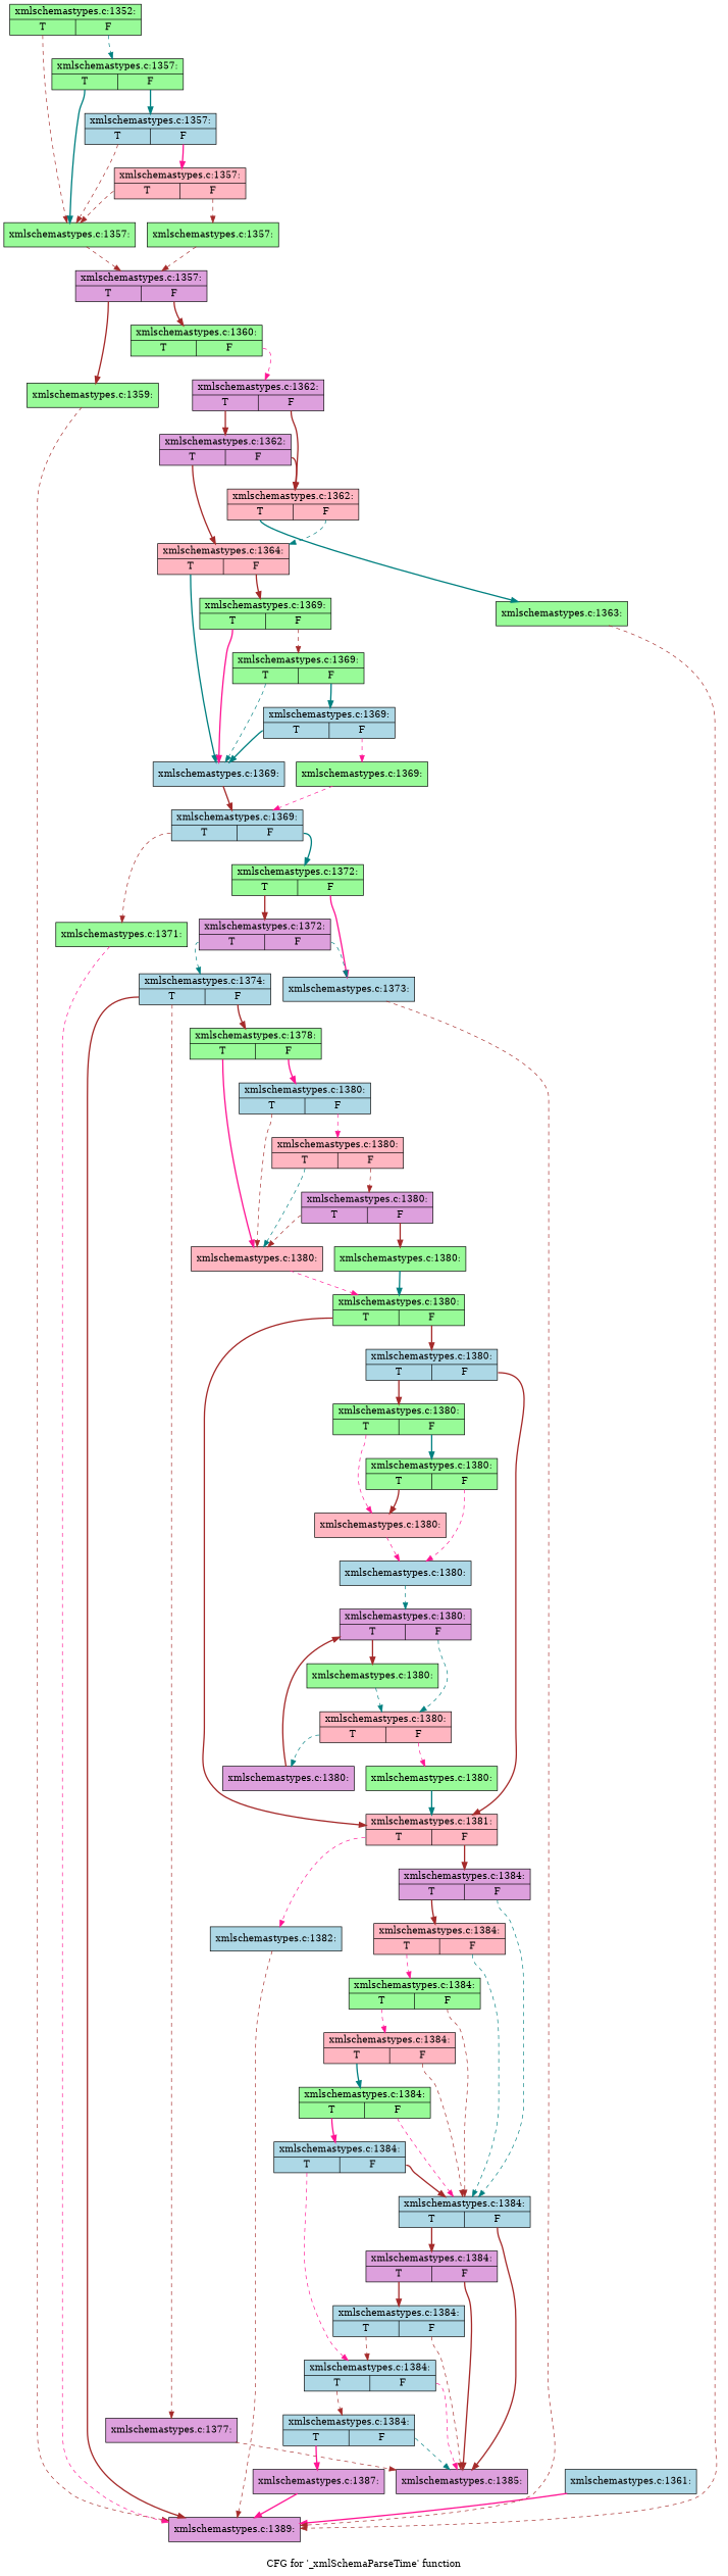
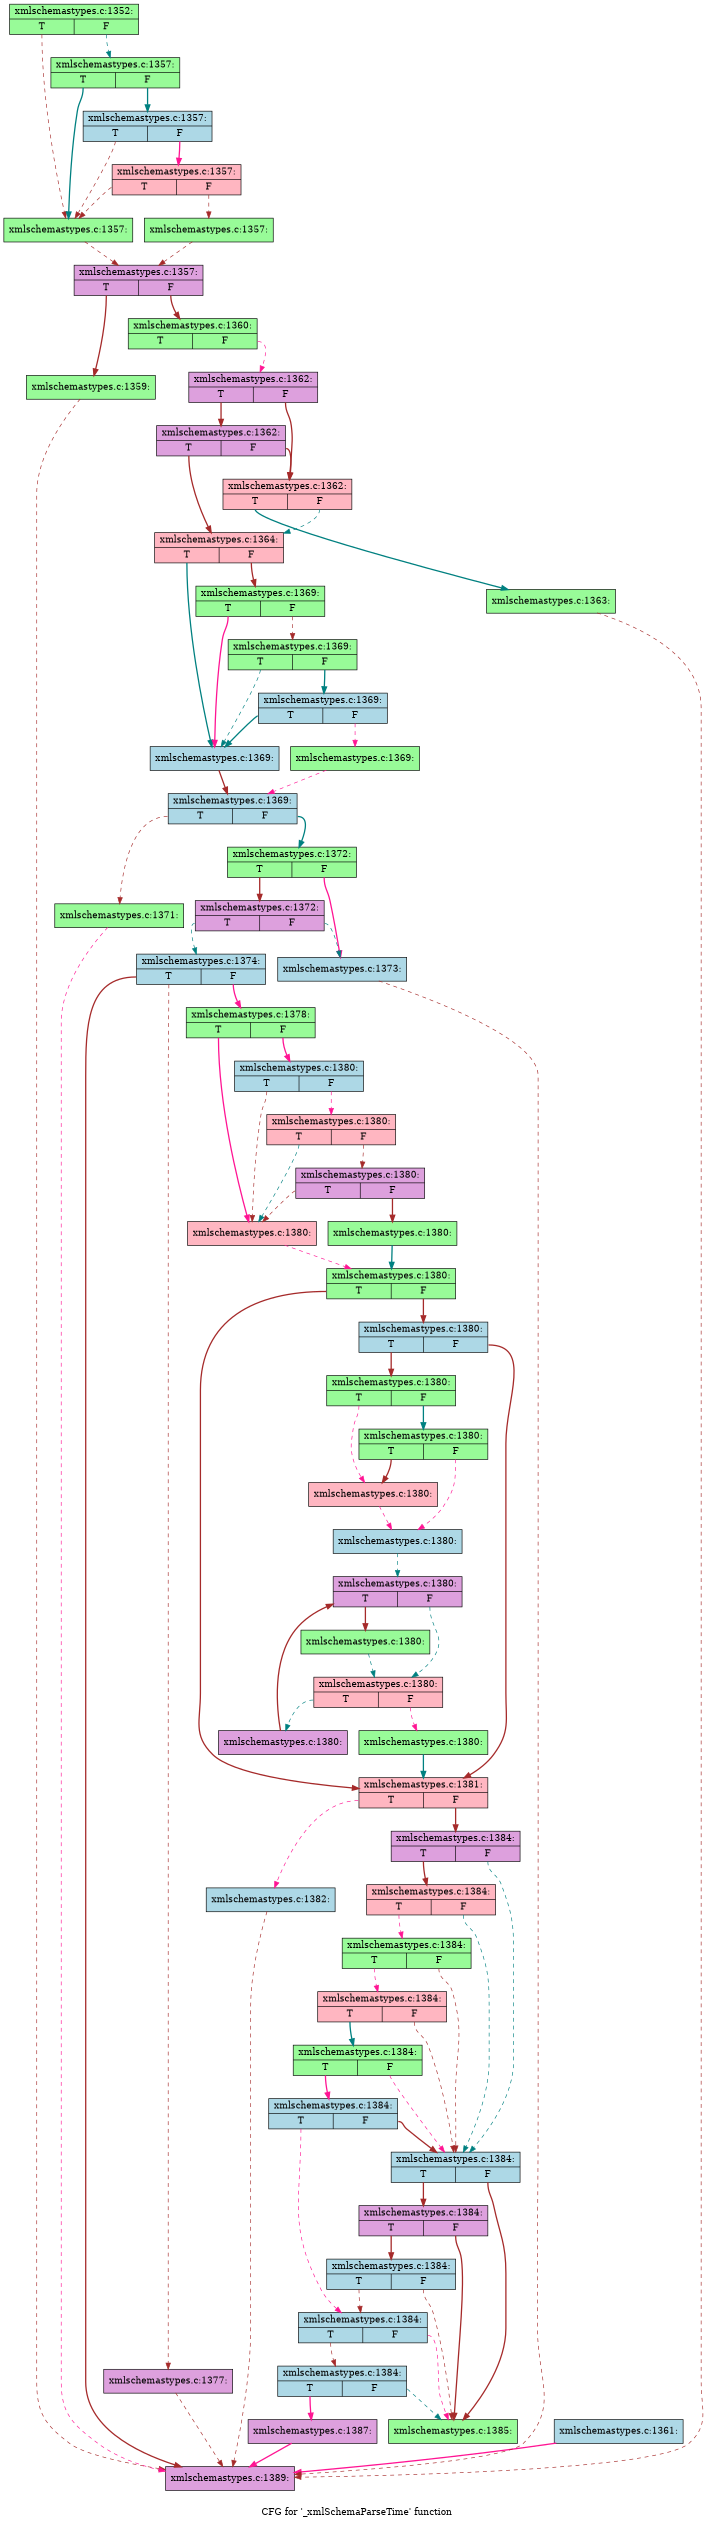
  digraph {
    label="CFG for '_xmlSchemaParseTime' function"
    node [fillcolor=palegreen shape=record style=filled]
    edge [color=brown style=dashed tailport=s0]
    n1 [label="{xmlschemastypes.c:1352:|{<s0>T|<s1>F}}"]
    n2 [label="{xmlschemastypes.c:1357:}"]
    n3 [label="{xmlschemastypes.c:1357:|{<s0>T|<s1>F}}"]
    n4 [fillcolor=plum label="{xmlschemastypes.c:1357:|{<s0>T|<s1>F}}"]
    n5 [fillcolor=lightblue label="{xmlschemastypes.c:1357:|{<s0>T|<s1>F}}"]
    n6 [label="{xmlschemastypes.c:1359:}"]
    n7 [label="{xmlschemastypes.c:1360:|{<s0>T|<s1>F}}"]
    n8 [fillcolor=lightpink label="{xmlschemastypes.c:1357:|{<s0>T|<s1>F}}"]
    n9 [label="{xmlschemastypes.c:1357:}"]
    n10 [fillcolor=plum label="{xmlschemastypes.c:1389:}"]
    n11 [fillcolor=plum label="{xmlschemastypes.c:1362:|{<s0>T|<s1>F}}"]
    n12 [fillcolor=lightblue label="{xmlschemastypes.c:1361:}"]
    n13 [fillcolor=plum label="{xmlschemastypes.c:1362:|{<s0>T|<s1>F}}"]
    n14 [fillcolor=lightpink label="{xmlschemastypes.c:1362:|{<s0>T|<s1>F}}"]
    n15 [fillcolor=lightpink label="{xmlschemastypes.c:1364:|{<s0>T|<s1>F}}"]
    n16 [label="{xmlschemastypes.c:1363:}"]
    n17 [fillcolor=lightblue label="{xmlschemastypes.c:1369:}"]
    n18 [label="{xmlschemastypes.c:1369:|{<s0>T|<s1>F}}"]
    n19 [fillcolor=lightblue label="{xmlschemastypes.c:1369:|{<s0>T|<s1>F}}"]
    n20 [label="{xmlschemastypes.c:1369:|{<s0>T|<s1>F}}"]
    n21 [label="{xmlschemastypes.c:1371:}"]
    n22 [label="{xmlschemastypes.c:1372:|{<s0>T|<s1>F}}"]
    n23 [fillcolor=lightblue label="{xmlschemastypes.c:1369:|{<s0>T|<s1>F}}"]
    n24 [label="{xmlschemastypes.c:1369:}"]
    n25 [fillcolor=plum label="{xmlschemastypes.c:1372:|{<s0>T|<s1>F}}"]
    n26 [fillcolor=lightblue label="{xmlschemastypes.c:1373:}"]
    n27 [fillcolor=lightblue label="{xmlschemastypes.c:1374:|{<s0>T|<s1>F}}"]
    n28 [fillcolor=plum label="{xmlschemastypes.c:1377:}"]
    n29 [label="{xmlschemastypes.c:1378:|{<s0>T|<s1>F}}"]
    n30 [fillcolor=lightpink label="{xmlschemastypes.c:1380:}"]
    n31 [fillcolor=lightblue label="{xmlschemastypes.c:1380:|{<s0>T|<s1>F}}"]
    n32 [label="{xmlschemastypes.c:1380:|{<s0>T|<s1>F}}"]
    n33 [fillcolor=lightpink label="{xmlschemastypes.c:1380:|{<s0>T|<s1>F}}"]
    n34 [fillcolor=lightpink label="{xmlschemastypes.c:1381:|{<s0>T|<s1>F}}"]
    n35 [fillcolor=lightblue label="{xmlschemastypes.c:1380:|{<s0>T|<s1>F}}"]
    n36 [fillcolor=plum label="{xmlschemastypes.c:1380:|{<s0>T|<s1>F}}"]
    n37 [label="{xmlschemastypes.c:1380:}"]
    n38 [fillcolor=lightblue label="{xmlschemastypes.c:1382:}"]
    n39 [fillcolor=plum label="{xmlschemastypes.c:1384:|{<s0>T|<s1>F}}"]
    n40 [label="{xmlschemastypes.c:1380:|{<s0>T|<s1>F}}"]
    n41 [fillcolor=lightpink label="{xmlschemastypes.c:1384:|{<s0>T|<s1>F}}"]
    n42 [fillcolor=lightblue label="{xmlschemastypes.c:1384:|{<s0>T|<s1>F}}"]
    n43 [fillcolor=lightpink label="{xmlschemastypes.c:1380:}"]
    n44 [label="{xmlschemastypes.c:1380:|{<s0>T|<s1>F}}"]
    n45 [fillcolor=lightblue label="{xmlschemastypes.c:1380:}"]
    n46 [fillcolor=plum label="{xmlschemastypes.c:1380:|{<s0>T|<s1>F}}"]
    n47 [label="{xmlschemastypes.c:1380:}"]
    n48 [fillcolor=lightpink label="{xmlschemastypes.c:1380:|{<s0>T|<s1>F}}"]
    n49 [fillcolor=plum label="{xmlschemastypes.c:1380:}"]
    n50 [label="{xmlschemastypes.c:1380:}"]
    n51 [label="{xmlschemastypes.c:1384:|{<s0>T|<s1>F}}"]
    n52 [fillcolor=plum label="{xmlschemastypes.c:1384:|{<s0>T|<s1>F}}"]
-   n53 [fillcolor=plum label="{xmlschemastypes.c:1385:}"]
+   n53 [label="{xmlschemastypes.c:1385:}"]
    n54 [fillcolor=lightpink label="{xmlschemastypes.c:1384:|{<s0>T|<s1>F}}"]
    n55 [fillcolor=lightblue label="{xmlschemastypes.c:1384:|{<s0>T|<s1>F}}"]
    n56 [label="{xmlschemastypes.c:1384:|{<s0>T|<s1>F}}"]
    n57 [fillcolor=lightblue label="{xmlschemastypes.c:1384:|{<s0>T|<s1>F}}"]
    n58 [fillcolor=lightblue label="{xmlschemastypes.c:1384:|{<s0>T|<s1>F}}"]
    n59 [fillcolor=lightblue label="{xmlschemastypes.c:1384:|{<s0>T|<s1>F}}"]
    n60 [fillcolor=plum label="{xmlschemastypes.c:1387:}"]
    n1 -> n2
    n1 -> n3 [color=teal tailport=s1]
    n2 -> n4
    n3 -> n2 [color=teal style=bold]
    n3 -> n5 [color=teal style=bold tailport=s1]
    n4 -> n6 [style=bold]
    n4 -> n7 [style=bold tailport=s1]
    n5 -> n2
    n5 -> n8 [color=deeppink style=bold tailport=s1]
    n6 -> n10
    n7 -> n11 [color=deeppink tailport=s1]
    n8 -> n2
    n8 -> n9 [tailport=s1]
    n9 -> n4
    n11 -> n13 [style=bold]
    n11 -> n14 [style=bold tailport=s1]
    n12 -> n10 [color=deeppink style=bold]
    n13 -> n14 [style=bold tailport=s1]
    n13 -> n15 [style=bold]
    n14 -> n15 [color=teal tailport=s1]
    n14 -> n16 [color=teal style=bold]
    n15 -> n17 [color=teal style=bold]
    n15 -> n18 [style=bold tailport=s1]
    n16 -> n10
    n17 -> n19 [style=bold]
    n18 -> n17 [color=deeppink style=bold]
    n18 -> n20 [tailport=s1]
    n19 -> n21
    n19 -> n22 [color=teal style=bold tailport=s1]
    n20 -> n17 [color=teal]
    n20 -> n23 [color=teal style=bold tailport=s1]
    n21 -> n10 [color=deeppink]
    n22 -> n25 [style=bold]
    n22 -> n26 [color=deeppink style=bold tailport=s1]
    n23 -> n17 [color=teal style=bold]
    n23 -> n24 [color=deeppink tailport=s1]
    n24 -> n19 [color=deeppink]
    n25 -> n26 [color=teal tailport=s1]
    n25 -> n27 [color=teal]
    n26 -> n10
    n27 -> n10 [style=bold]
    n27 -> n28
-   n27 -> n29 [style=bold tailport=s1]
-   n28 -> n53
+   n27 -> n29 [color=deeppink style=bold tailport=s1]
+   n28 -> n10
    n29 -> n30 [color=deeppink style=bold]
    n29 -> n31 [color=deeppink style=bold tailport=s1]
    n30 -> n32 [color=deeppink]
    n31 -> n30
    n31 -> n33 [color=deeppink tailport=s1]
    n32 -> n34 [style=bold]
    n32 -> n35 [style=bold tailport=s1]
    n33 -> n30 [color=teal]
    n33 -> n36 [tailport=s1]
    n34 -> n38 [color=deeppink]
    n34 -> n39 [style=bold tailport=s1]
    n35 -> n34 [style=bold tailport=s1]
    n35 -> n40 [style=bold]
    n36 -> n30
    n36 -> n37 [style=bold tailport=s1]
    n37 -> n32 [color=teal style=bold]
    n38 -> n10
    n39 -> n41 [style=bold]
    n39 -> n42 [color=teal tailport=s1]
    n40 -> n43 [color=deeppink]
    n40 -> n44 [color=teal style=bold tailport=s1]
    n41 -> n42 [color=teal tailport=s1]
    n41 -> n51 [color=deeppink]
    n42 -> n52 [style=bold]
    n42 -> n53 [style=bold tailport=s1]
    n43 -> n45 [color=deeppink]
    n44 -> n43 [style=bold]
    n44 -> n45 [color=deeppink tailport=s1]
    n45 -> n46 [color=teal]
    n46 -> n47 [style=bold]
    n46 -> n48 [color=teal tailport=s1]
    n47 -> n48 [color=teal]
    n48 -> n49 [color=teal]
    n48 -> n50 [color=deeppink tailport=s1]
    n49 -> n46 [style=bold]
    n50 -> n34 [color=teal style=bold]
    n51 -> n42 [tailport=s1]
    n51 -> n54 [color=deeppink]
    n52 -> n53 [style=bold tailport=s1]
    n52 -> n55 [style=bold]
    n54 -> n42 [tailport=s1]
    n54 -> n56 [color=teal style=bold]
    n55 -> n53 [tailport=s1]
    n55 -> n58
    n56 -> n42 [color=deeppink tailport=s1]
    n56 -> n57 [color=deeppink style=bold]
    n57 -> n42 [style=bold tailport=s1]
    n57 -> n58 [color=deeppink]
    n58 -> n53 [color=deeppink tailport=s1]
    n58 -> n59
    n59 -> n53 [color=teal tailport=s1]
    n59 -> n60 [color=deeppink style=bold]
    n60 -> n10 [color=deeppink style=bold]
  }
